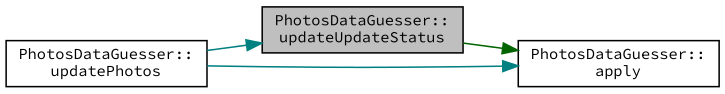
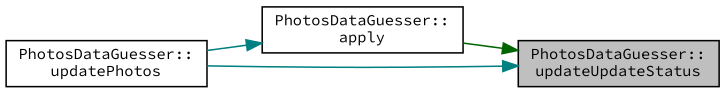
  digraph {
    fontname="Source Code Pro"
    rankdir=RL
    node [color=black fillcolor=white fontname="Source Code Pro" fontsize=10 shape=record style=filled]
    edge [color=teal dir=back fontname="Source Code Pro" fontsize=10 labelfontname=Helvetica labelfontsize=10 style=solid]
    n1 [fillcolor=grey75 fontcolor=black height=0.2 label="PhotosDataGuesser::\lupdateUpdateStatus" width=0.4]
    n2 [height=0.2 label="PhotosDataGuesser::\lapply" width=0.4]
    n3 [height=0.2 label="PhotosDataGuesser::\lupdatePhotos" width=0.4]
-   n2 -> n1 [color=darkgreen]
+   n1 -> n2 [color=darkgreen]
    n1 -> n3
    n2 -> n3
  }
